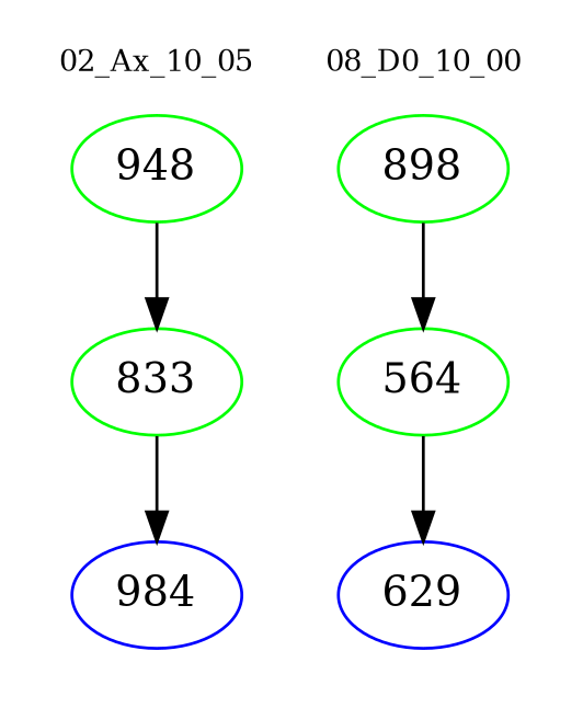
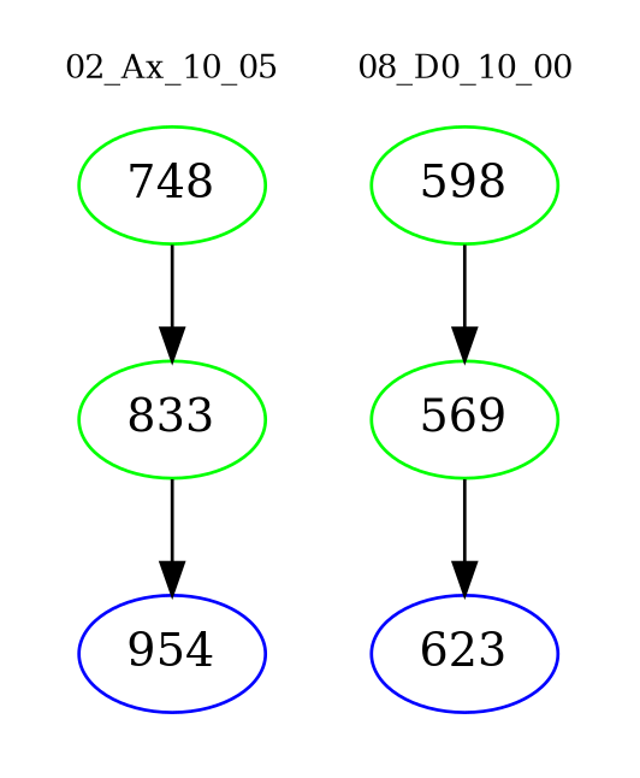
  digraph {
    node [color=green]
    edge [color=black]
-   n1 [label=948]
+   n1 [label=748]
    n2 [label=833]
-   n3 [color=blue label=984]
-   n4 [label=898]
-   n5 [label=564]
-   n6 [color=blue label=629]
+   n3 [color=blue label=954]
+   n4 [label=598]
+   n5 [label=569]
+   n6 [color=blue label=623]
    subgraph cluster_1 {
      color=white
      fontsize=10
      label="02_Ax_10_05"
      n1
      n2
      n3
    }
    subgraph cluster_2 {
      color=white
      fontsize=10
      label="08_D0_10_00"
      n4
      n5
      n6
    }
    n1 -> n2
    n2 -> n3
    n4 -> n5
    n5 -> n6
  }
